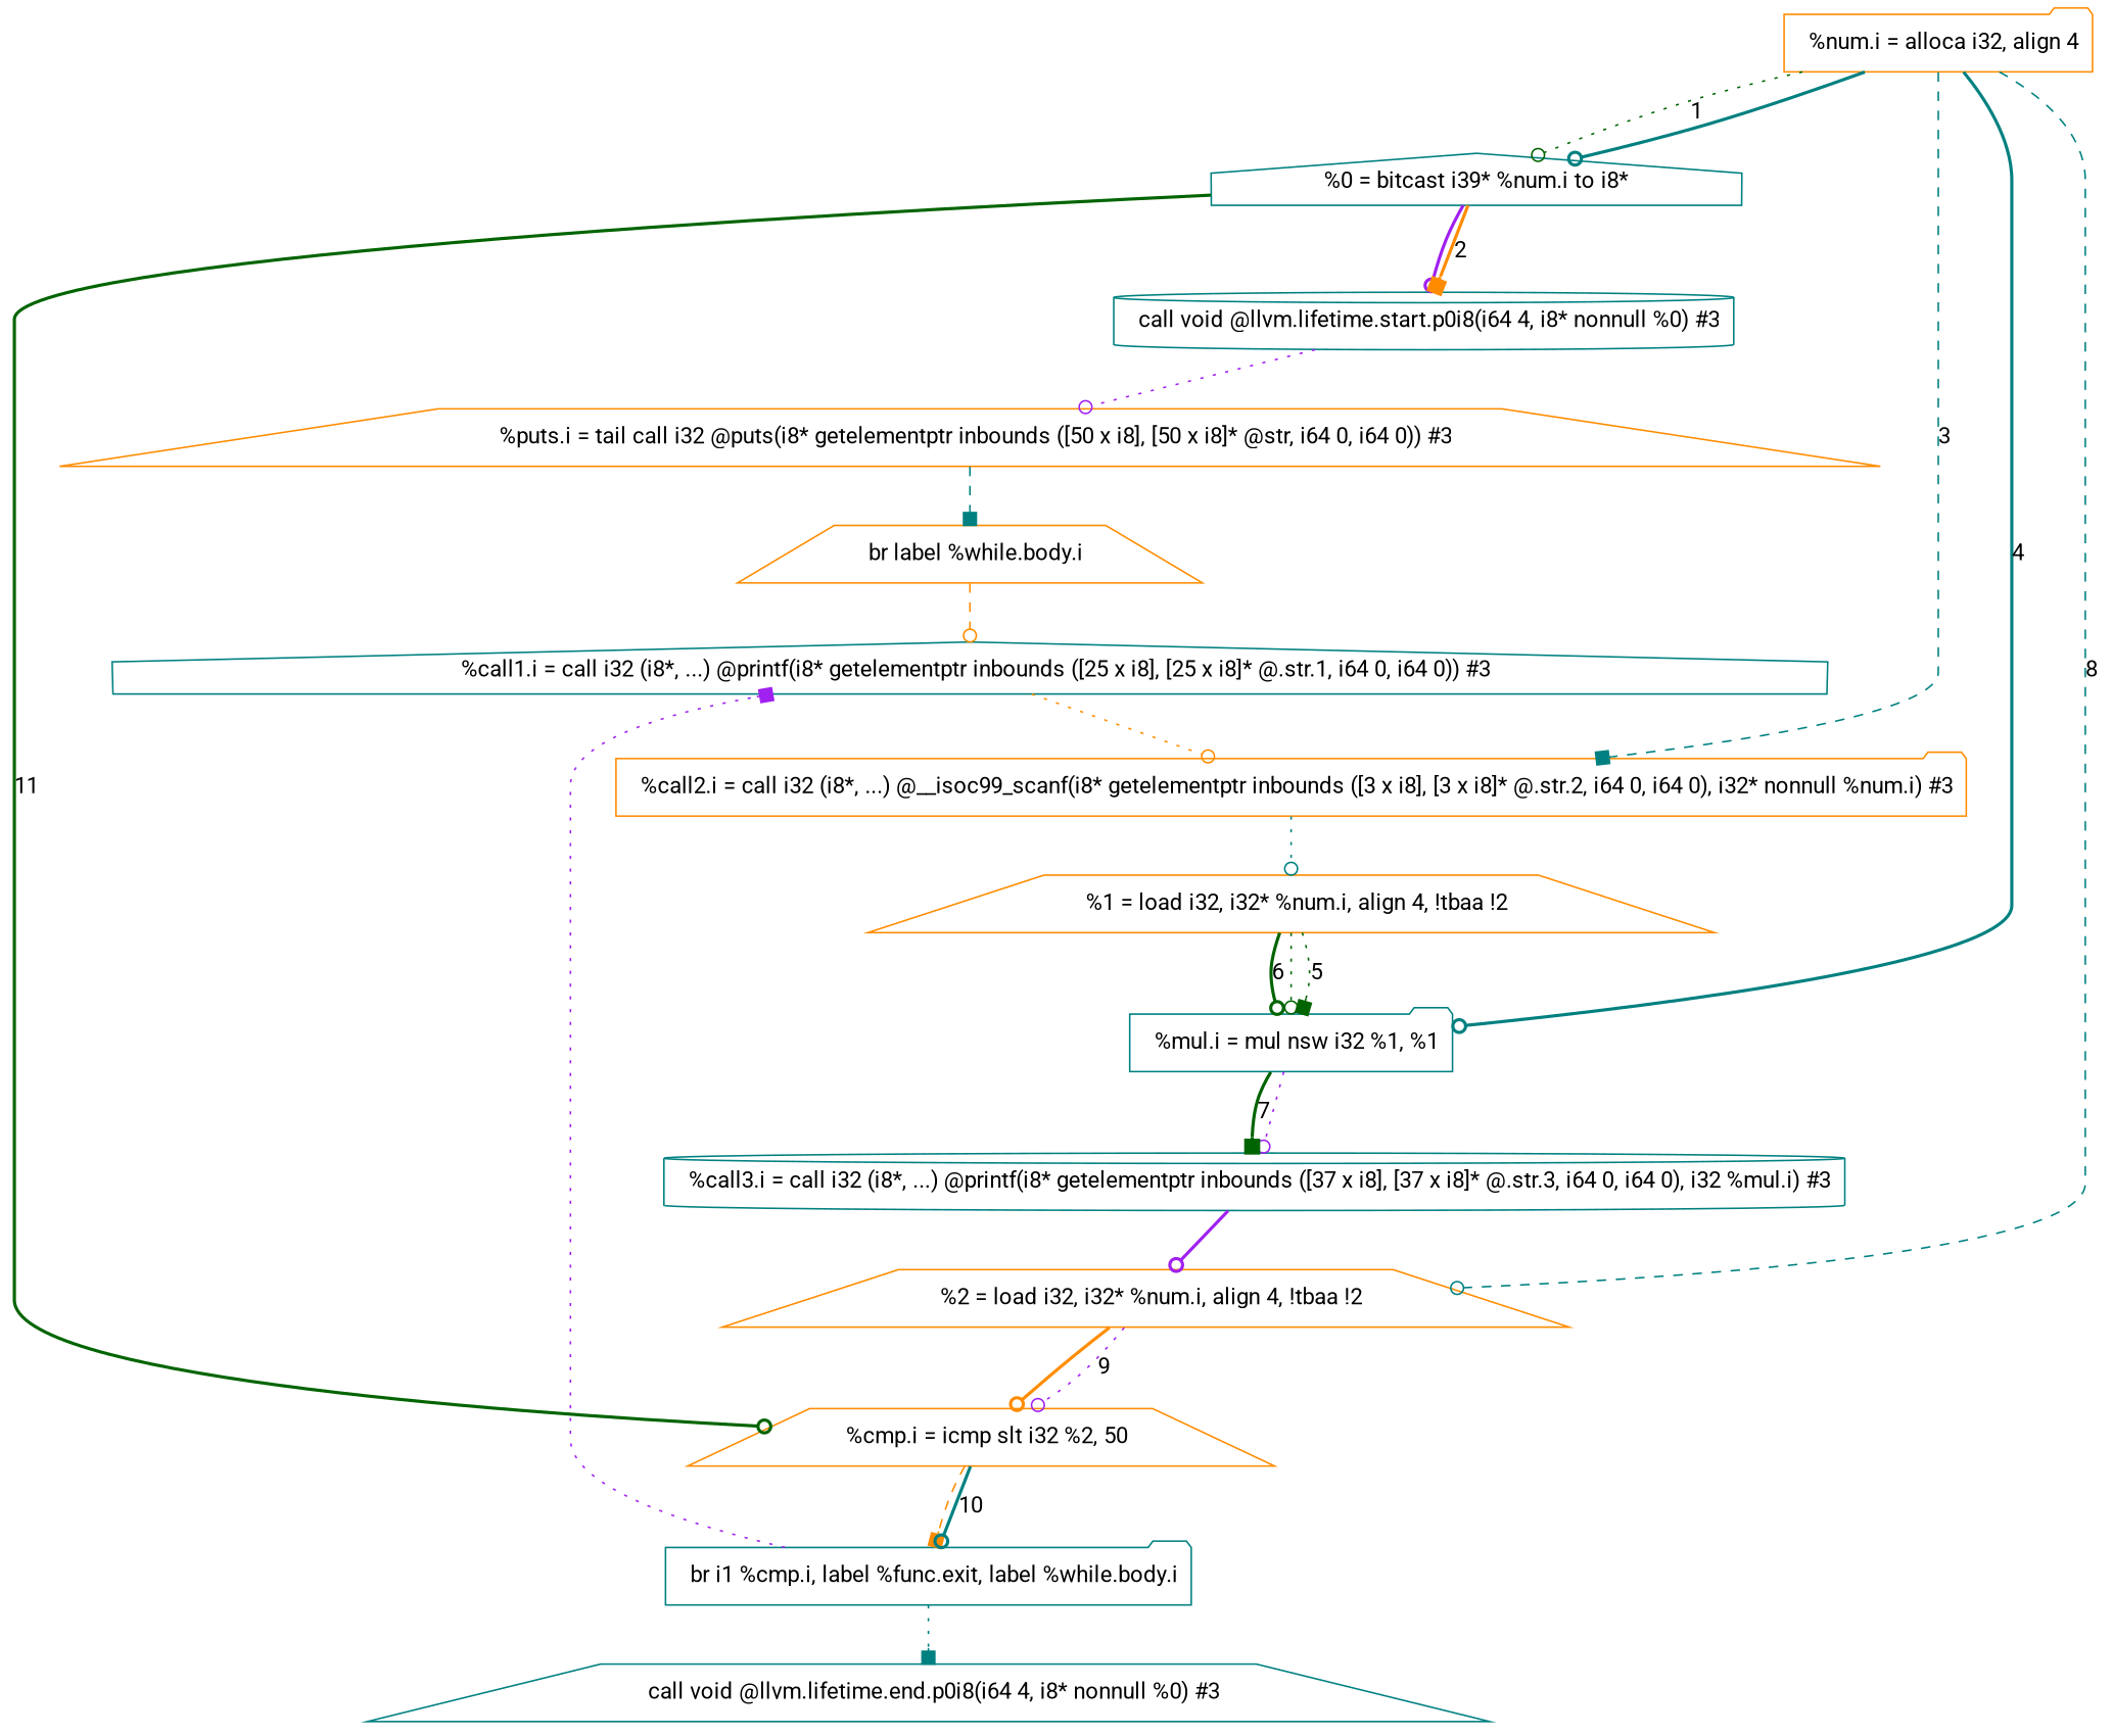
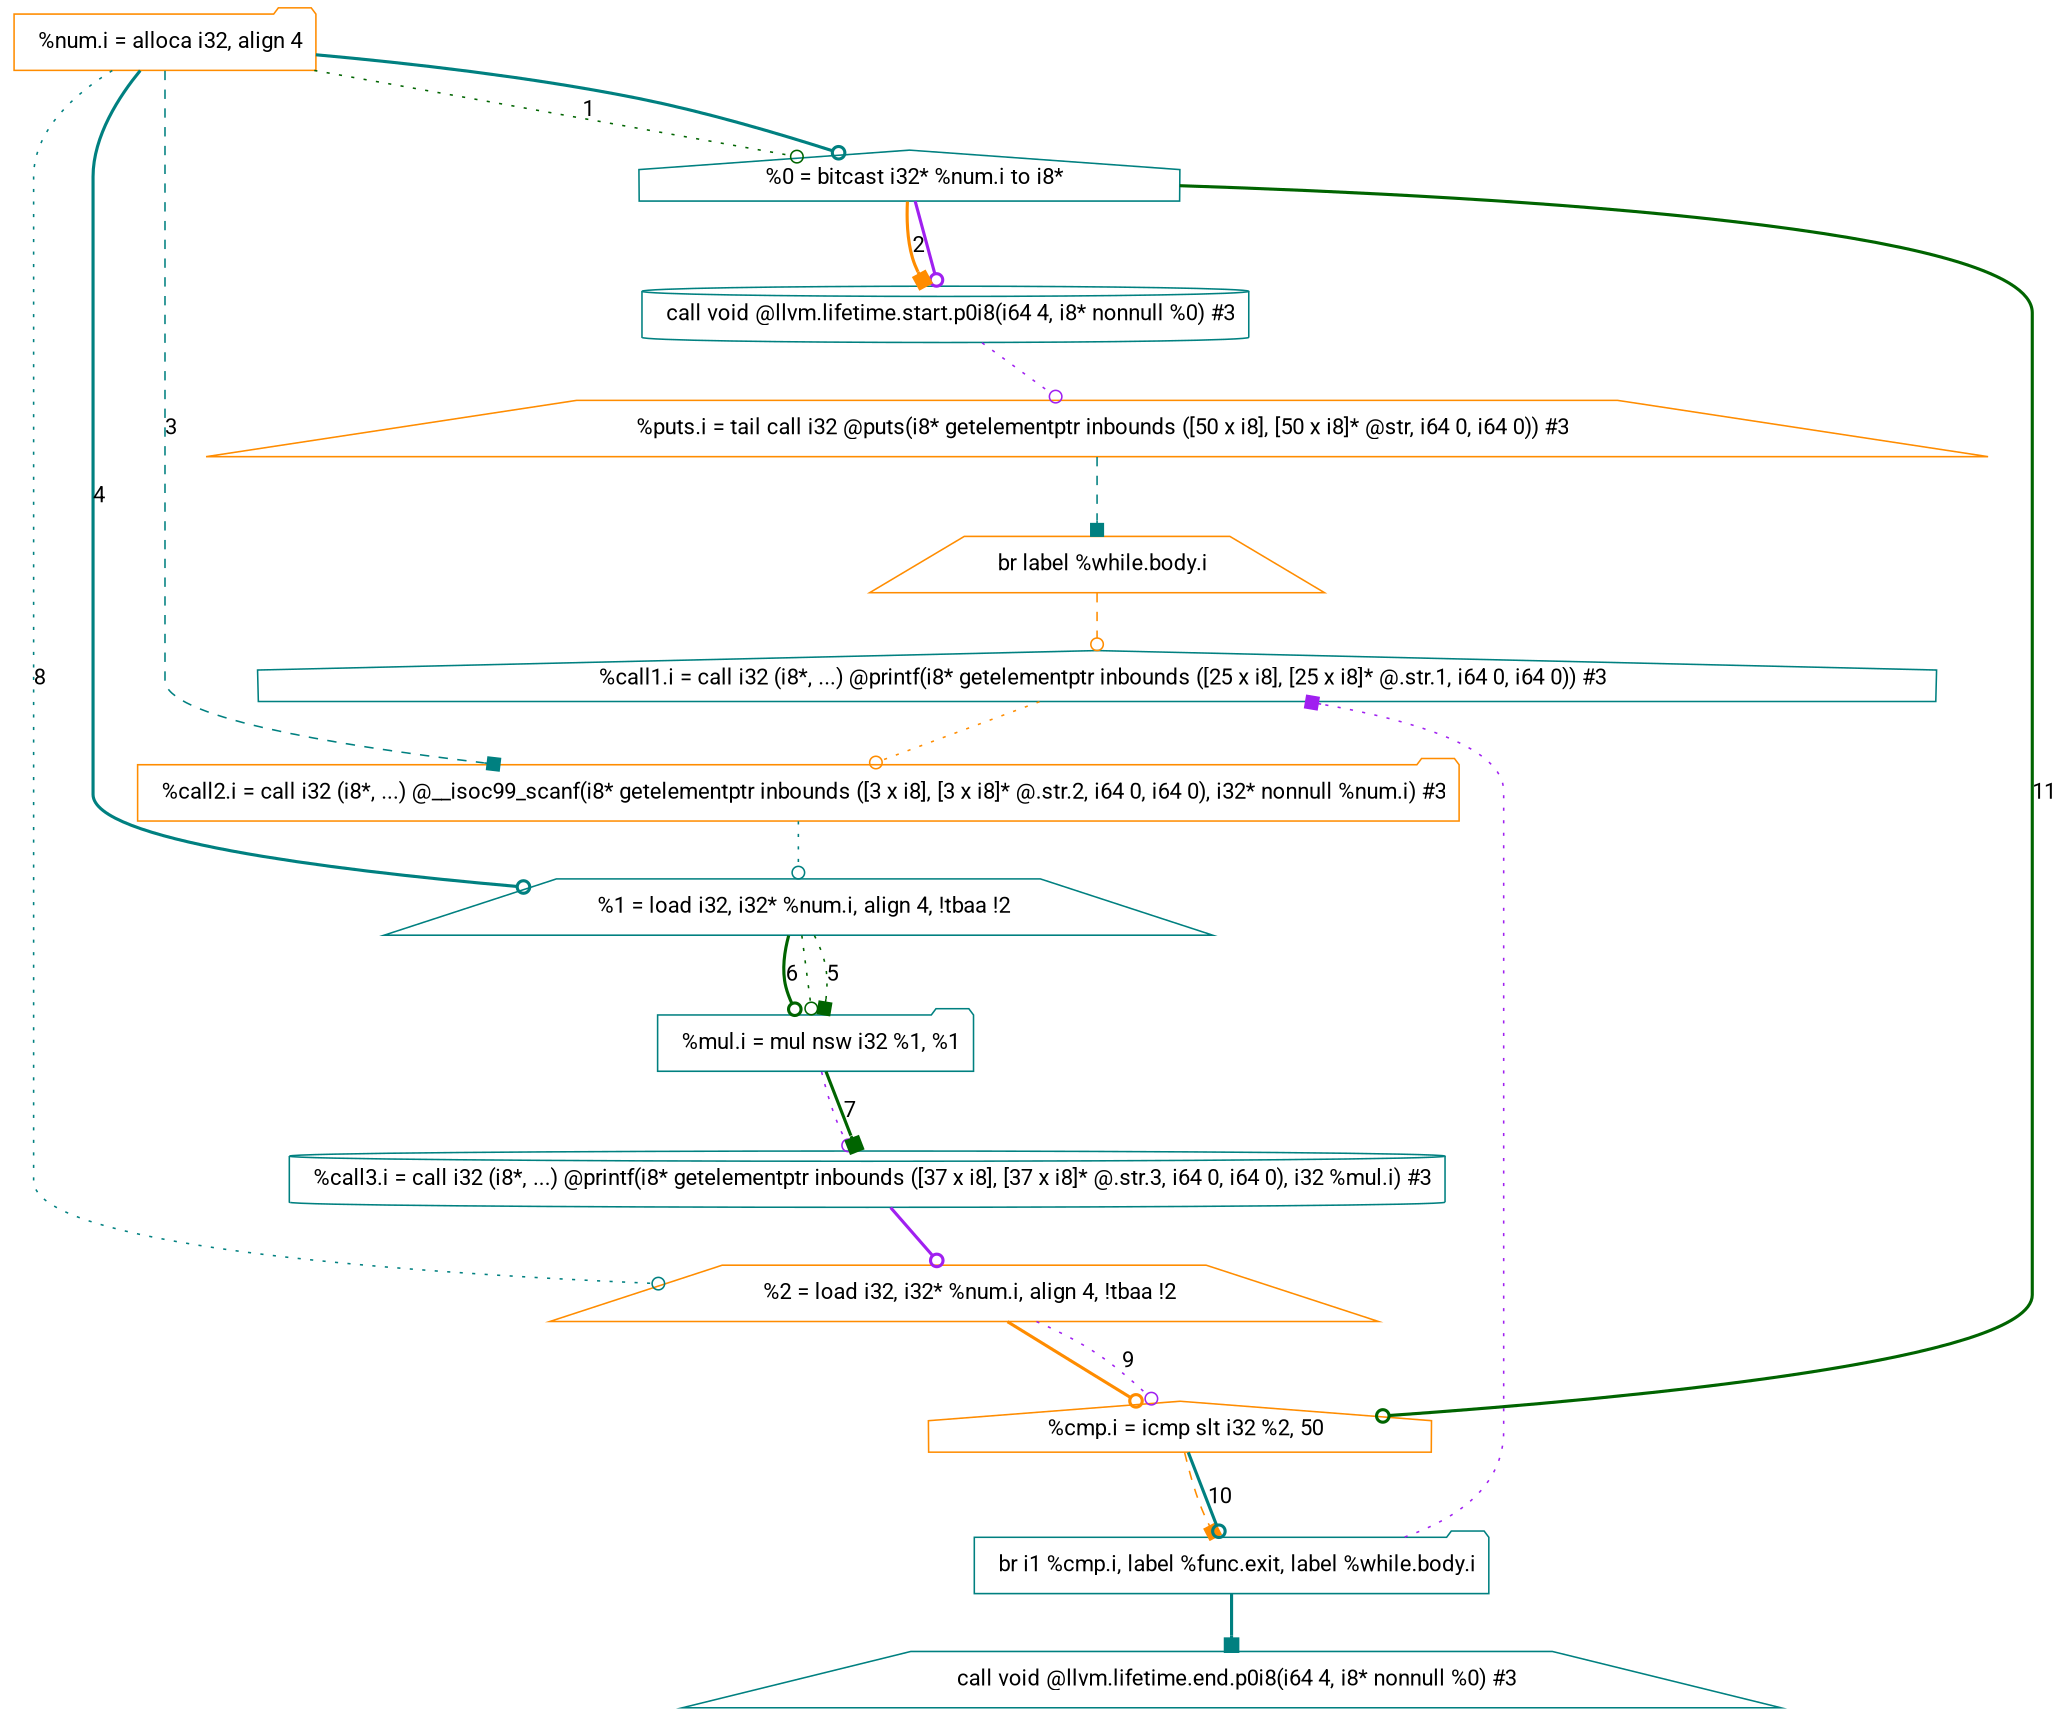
  digraph {
    fontname=Roboto
    node [color=darkorange fontname=Roboto shape=trapezium]
    edge [arrowhead=odot color=teal fontname=Roboto style=bold]
    n1 [label="  %num.i = alloca i32, align 4" shape=folder]
-   n2 [color=teal label="%0 = bitcast i39* %num.i to i8*" shape=house]
+   n2 [color=teal label="  %0 = bitcast i32* %num.i to i8*" shape=house]
    n3 [label="  %call2.i = call i32 (i8*, ...) @__isoc99_scanf(i8* getelementptr inbounds ([3 x i8], [3 x i8]* @.str.2, i64 0, i64 0), i32* nonnull %num.i) #3" shape=folder]
-   n4 [label="  %1 = load i32, i32* %num.i, align 4, !tbaa !2"]
+   n4 [color=teal label="  %1 = load i32, i32* %num.i, align 4, !tbaa !2"]
    n5 [label="  %2 = load i32, i32* %num.i, align 4, !tbaa !2"]
    n6 [color=teal label="  call void @llvm.lifetime.start.p0i8(i64 4, i8* nonnull %0) #3" shape=cylinder]
-   n7 [label="  %cmp.i = icmp slt i32 %2, 50"]
+   n7 [label="  %cmp.i = icmp slt i32 %2, 50" shape=house]
    n8 [color=teal label="  %mul.i = mul nsw i32 %1, %1" shape=folder]
    n9 [label="  %puts.i = tail call i32 @puts(i8* getelementptr inbounds ([50 x i8], [50 x i8]* @str, i64 0, i64 0)) #3"]
    n10 [color=teal label="  call void @llvm.lifetime.end.p0i8(i64 4, i8* nonnull %0) #3"]
    n11 [label="  br label %while.body.i"]
    n12 [color=teal label="  %call1.i = call i32 (i8*, ...) @printf(i8* getelementptr inbounds ([25 x i8], [25 x i8]* @.str.1, i64 0, i64 0)) #3" shape=house]
    n13 [color=teal label="  %call3.i = call i32 (i8*, ...) @printf(i8* getelementptr inbounds ([37 x i8], [37 x i8]* @.str.3, i64 0, i64 0), i32 %mul.i) #3" shape=cylinder]
    n14 [color=teal label="  br i1 %cmp.i, label %func.exit, label %while.body.i" shape=folder]
    n1 -> n2
    n1 -> n2 [color=darkgreen label=1 style=dotted]
    n1 -> n3 [arrowhead=box label=3 style=dashed]
-   n1 -> n8 [label=4]
-   n1 -> n5 [label=8 style=dashed]
+   n1 -> n4 [label=4]
+   n1 -> n5 [label=8 style=dotted]
    n2 -> n6 [color=purple]
    n2 -> n6 [arrowhead=box color=darkorange label=2]
    n2 -> n7 [color=darkgreen label=11]
    n3 -> n4 [style=dotted]
    n4 -> n8 [color=darkgreen style=dotted]
    n4 -> n8 [arrowhead=box color=darkgreen label=5 style=dotted]
    n4 -> n8 [color=darkgreen label=6]
    n5 -> n7 [color=darkorange]
    n5 -> n7 [color=purple label=9 style=dotted]
    n6 -> n9 [color=purple style=dotted]
    n7 -> n14 [arrowhead=box color=darkorange style=dashed]
    n7 -> n14 [label=10]
    n8 -> n13 [color=purple style=dotted]
    n8 -> n13 [arrowhead=box color=darkgreen label=7]
    n9 -> n11 [arrowhead=box style=dashed]
    n11 -> n12 [color=darkorange style=dashed]
    n12 -> n3 [color=darkorange style=dotted]
    n13 -> n5 [color=purple]
-   n14 -> n10 [arrowhead=box style=dotted]
+   n14 -> n10 [arrowhead=box]
    n14 -> n12 [arrowhead=box color=purple style=dotted]
  }
